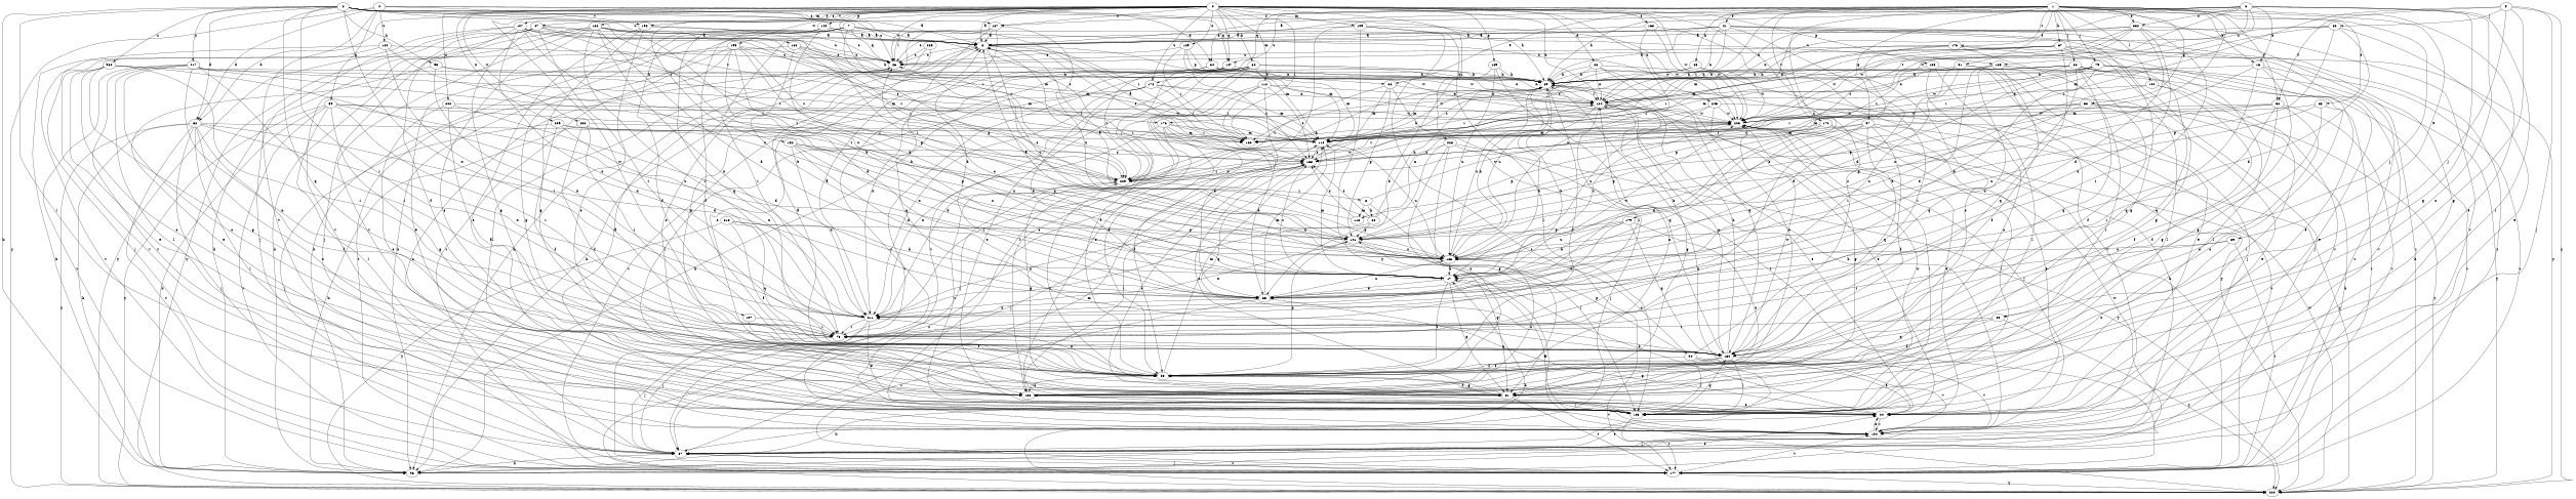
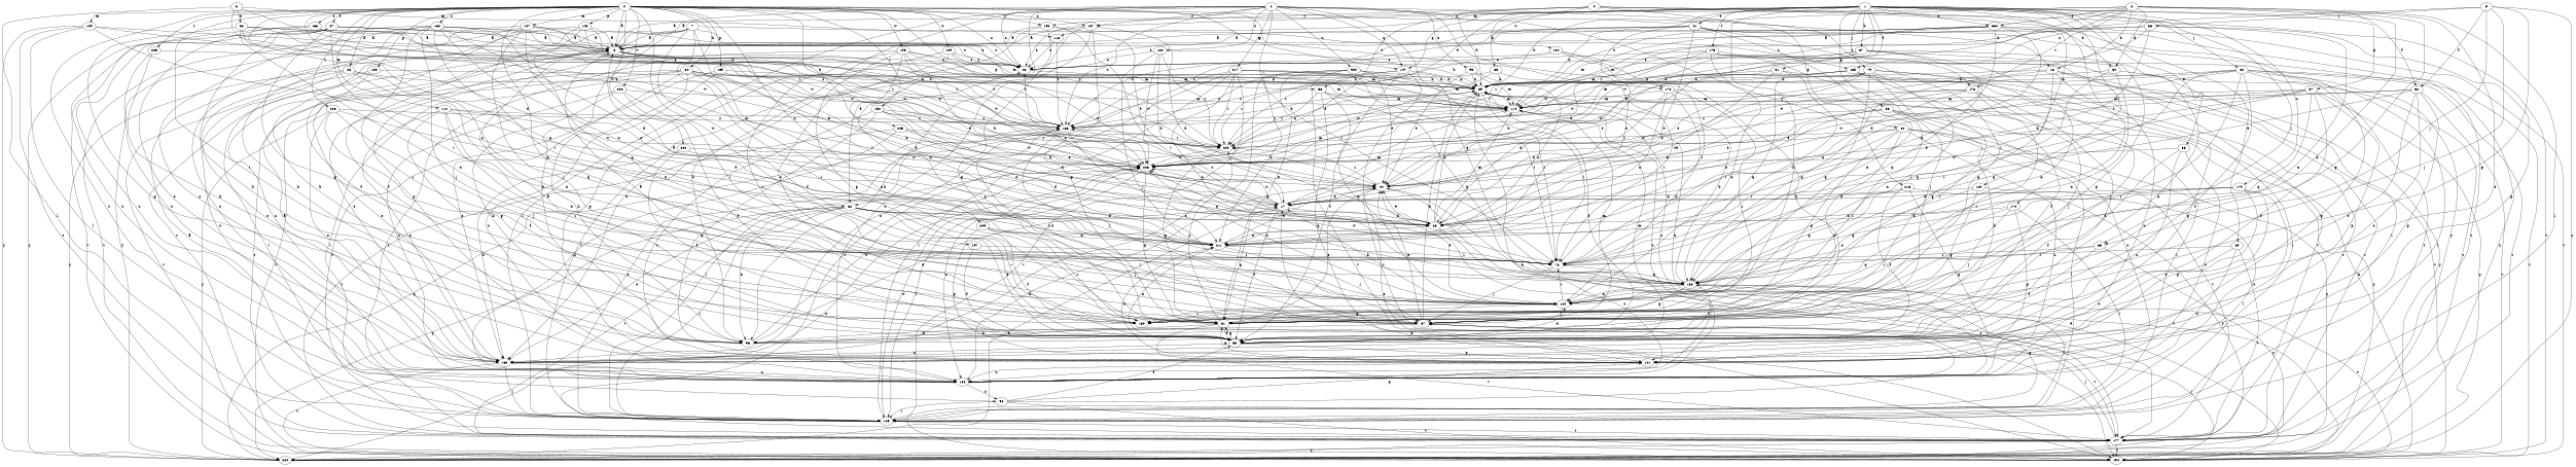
  strict digraph {
    0
    8
    16
    26
    28
    32
    47
    64
    94
    107
    109
    112
    124
    129
    135
    139
    140
    147
    152
    160
    162
    163
    167
    178
    193
    195
    197
    200
    202
    203
    n31 [label=245]
    209
    225
    228
    229
    168
    133
    114
    186
    150
    69
    194
    61
    177
    105
    220
    96
    211
    87
    53
    35
    78
    44
    141
    17
    36
    1
    38
    39
    41
    51
    52
    57
    58
    65
    67
    79
    82
    85
    100
    113
    n72 [label=332]
    170
    n74 [label=173]
    179
    2
    95
    176
    n79 [label=980]
    182
    213
    217
    3
    68
    4
    34
    59
    184
    5
    86
    6
    185
    7
    0 -> 8 [label=a]
    0 -> 16 [label=b]
    0 -> 26 [label=c]
    0 -> 28 [label=d]
    0 -> 32 [label=d]
    0 -> 47 [label=f]
    0 -> 64 [label=h]
    0 -> 94 [label=s]
    0 -> 107 [label=m]
    0 -> 109 [label=m]
    0 -> 112 [label=m]
    0 -> 124 [label=n]
    0 -> 129 [label=o]
    0 -> 135 [label=p]
    0 -> 139 [label=p]
    0 -> 140 [label=p]
    0 -> 147 [label=q]
    0 -> 152 [label=r]
    0 -> 160 [label=r]
    0 -> 162 [label=s]
    0 -> 163 [label=s]
    0 -> 167 [label=s]
    0 -> 178 [label=u]
    0 -> 193 [label=v]
    0 -> 195 [label=w]
    0 -> 197 [label=w]
    0 -> 200 [label=w]
    0 -> 202 [label=w]
    0 -> 203 [label=w]
    0 -> n31 [label=x]
    0 -> 209 [label=x]
-   0 -> 220 [label=z]
+   0 -> 225 [label=z]
    0 -> 228 [label=z]
    0 -> 229 [label=z]
    8 -> 26 [label=c]
    8 -> 203 [label=w]
    8 -> 229 [label=z]
    8 -> 168 [label=s]
    8 -> 133 [label=o]
    8 -> 114 [label=m]
    8 -> 186 [label=u]
    16 -> 186 [label=u]
    16 -> 150 [label=q]
    16 -> 69 [label=h]
    16 -> 194 [label=v]
    16 -> 61 [label=g]
    16 -> 177 [label=t]
    26 -> 69 [label=h]
    26 -> 105 [label=l]
    28 -> 124 [label=n]
    28 -> 133 [label=o]
    28 -> 186 [label=u]
    28 -> 150 [label=q]
    28 -> 69 [label=h]
    28 -> 220 [label=y]
    32 -> 160 [label=r]
    32 -> 133 [label=o]
    32 -> 177 [label=t]
    32 -> 105 [label=l]
    32 -> 220 [label=y]
    32 -> 96 [label=k]
    32 -> 211 [label=x]
    32 -> 87 [label=j]
    32 -> 53 [label=f]
    32 -> 35 [label=d]
    47 -> 8 [label=a]
    47 -> 26 [label=c]
    47 -> 229 [label=z]
    47 -> 186 [label=u]
    47 -> 194 [label=v]
    47 -> 61 [label=g]
    47 -> 220 [label=y]
    47 -> 96 [label=k]
    47 -> 78 [label=i]
    64 -> 124 [label=n]
    64 -> 133 [label=o]
    64 -> 114 [label=m]
    64 -> 69 [label=h]
    64 -> 194 [label=v]
    64 -> 177 [label=t]
    64 -> 105 [label=l]
    64 -> 96 [label=k]
    64 -> 211 [label=x]
    64 -> 44 [label=e]
    94 -> 194 [label=v]
    94 -> 105 [label=l]
    94 -> 53 [label=f]
    94 -> 44 [label=e]
    94 -> 141 [label=p]
    107 -> 8 [label=a]
    107 -> 229 [label=z]
    107 -> 168 [label=s]
    107 -> 114 [label=m]
    107 -> 186 [label=u]
    107 -> 220 [label=y]
    107 -> 211 [label=x]
    107 -> 87 [label=j]
    107 -> 53 [label=f]
    109 -> 8 [label=a]
    109 -> 203 [label=w]
    109 -> 177 [label=t]
    109 -> 105 [label=l]
    109 -> 220 [label=y]
    109 -> 211 [label=x]
    112 -> 124 [label=n]
    112 -> 160 [label=r]
    112 -> 203 [label=w]
    112 -> 168 [label=s]
    112 -> 133 [label=o]
    112 -> 53 [label=f]
    112 -> 35 [label=d]
    124 -> 160 [label=r]
    124 -> 203 [label=w]
    124 -> 61 [label=g]
    124 -> 87 [label=j]
    124 -> 78 [label=i]
    124 -> 44 [label=e]
    124 -> 17 [label=b]
    129 -> 26 [label=c]
    129 -> 124 [label=n]
    129 -> 160 [label=r]
    129 -> 114 [label=m]
    129 -> 36 [label=p]
    135 -> 133 [label=o]
    135 -> 69 [label=h]
    135 -> 194 [label=v]
    135 -> 105 [label=l]
    139 -> 186 [label=u]
    139 -> 69 [label=h]
    139 -> 177 [label=t]
    139 -> 35 [label=d]
    140 -> 8 [label=a]
    140 -> 203 [label=w]
    140 -> 150 [label=q]
    140 -> 96 [label=k]
    140 -> 53 [label=f]
    140 -> 17 [label=b]
    147 -> 229 [label=z]
    147 -> 168 [label=s]
    147 -> 69 [label=h]
    147 -> 194 [label=v]
    147 -> 53 [label=f]
    152 -> 168 [label=s]
    152 -> 186 [label=u]
    152 -> 211 [label=x]
    152 -> 35 [label=d]
    152 -> 141 [label=p]
    152 -> 17 [label=b]
    160 -> 8 [label=a]
    162 -> 8 [label=a]
    162 -> 26 [label=c]
    162 -> 160 [label=r]
    162 -> 133 [label=o]
    162 -> 194 [label=v]
    162 -> 96 [label=k]
    162 -> 211 [label=x]
    162 -> 87 [label=j]
    162 -> 35 [label=d]
    162 -> 78 [label=i]
    162 -> 17 [label=b]
    163 -> 8 [label=a]
    163 -> 203 [label=w]
    163 -> 133 [label=o]
    163 -> 186 [label=u]
    167 -> 8 [label=a]
-   167 -> 26 [label=l]
+   167 -> 26 [label=c]
    167 -> 186 [label=u]
    167 -> 61 [label=g]
    167 -> 96 [label=k]
    167 -> 35 [label=d]
    178 -> 124 [label=n]
    178 -> 160 [label=r]
    178 -> 114 [label=m]
    178 -> 105 [label=l]
    178 -> 211 [label=x]
    178 -> 35 [label=d]
    193 -> 8 [label=a]
    193 -> 133 [label=o]
    193 -> 61 [label=g]
-   193 -> 141 [label=i]
+   193 -> 78 [label=i]
    193 -> 44 [label=e]
    195 -> 26 [label=c]
    195 -> 168 [label=s]
    195 -> 114 [label=m]
    195 -> 61 [label=g]
    195 -> 177 [label=t]
    195 -> 35 [label=d]
    195 -> 44 [label=e]
    195 -> 141 [label=p]
    195 -> 17 [label=b]
    197 -> 53 [label=f]
    197 -> 78 [label=i]
    200 -> 203 [label=w]
    200 -> 133 [label=o]
    200 -> 53 [label=f]
    200 -> 35 [label=d]
    202 -> 114 [label=m]
    202 -> 186 [label=u]
    202 -> 96 [label=k]
    202 -> 53 [label=f]
    202 -> 78 [label=i]
    203 -> 114 [label=m]
    203 -> 186 [label=u]
    203 -> 61 [label=g]
    203 -> 105 [label=l]
    203 -> 44 [label=e]
    n31 -> 203 [label=w]
    n31 -> 229 [label=z]
    n31 -> 186 [label=u]
    n31 -> 177 [label=t]
    n31 -> 44 [label=e]
    209 -> 160 [label=r]
    209 -> 211 [label=x]
    209 -> 87 [label=j]
    209 -> 53 [label=f]
    209 -> 141 [label=p]
    225 -> 26 [label=c]
    225 -> 133 [label=o]
    225 -> 96 [label=k]
    228 -> 168 [label=s]
    228 -> 133 [label=o]
    228 -> 61 [label=g]
    228 -> 220 [label=y]
    228 -> 211 [label=x]
    228 -> 87 [label=j]
    229 -> 203 [label=w]
    229 -> 69 [label=h]
    229 -> 61 [label=g]
    168 -> 229 [label=z]
    168 -> 150 [label=q]
    168 -> 69 [label=h]
    168 -> 105 [label=l]
    168 -> 87 [label=j]
    133 -> 186 [label=u]
    133 -> 194 [label=v]
    133 -> 105 [label=l]
    114 -> 168 [label=s]
    114 -> 186 [label=u]
    186 -> 8 [label=a]
    186 -> 94 [label=u]
    186 -> 69 [label=h]
    186 -> 17 [label=b]
    150 -> 124 [label=n]
    150 -> 203 [label=w]
    150 -> 69 [label=h]
    150 -> 194 [label=v]
    150 -> 61 [label=g]
    150 -> 105 [label=l]
    150 -> 53 [label=f]
    69 -> 114 [label=m]
    69 -> 186 [label=u]
    69 -> 53 [label=f]
-   69 -> 124 [label=i]
+   69 -> 78 [label=i]
    194 -> 69 [label=h]
    194 -> 87 [label=j]
    194 -> 44 [label=e]
    194 -> 17 [label=b]
    61 -> 229 [label=z]
-   61 -> 168 [label=s]
+   61 -> 168 [label=y]
    61 -> 177 [label=t]
    61 -> 96 [label=k]
    61 -> 53 [label=f]
    61 -> 44 [label=e]
    177 -> 69 [label=h]
    177 -> 194 [label=v]
    177 -> 220 [label=y]
    177 -> 87 [label=j]
    105 -> 8 [label=a]
    105 -> 203 [label=w]
    105 -> 168 [label=s]
    105 -> 150 [label=q]
    105 -> 177 [label=t]
    220 -> 203 [label=w]
    220 -> 168 [label=s]
    220 -> 17 [label=b]
    96 -> 203 [label=w]
    96 -> 44 [label=e]
    211 -> 8 [label=a]
    211 -> 87 [label=j]
    211 -> 78 [label=i]
    211 -> 44 [label=e]
    87 -> 26 [label=c]
    87 -> 114 [label=m]
    87 -> 69 [label=h]
    87 -> 177 [label=t]
    87 -> 96 [label=k]
    87 -> 44 [label=e]
    53 -> 8 [label=a]
    53 -> 124 [label=n]
    53 -> 133 [label=o]
    53 -> 114 [label=m]
    53 -> 61 [label=g]
    53 -> 211 [label=x]
    53 -> 141 [label=p]
    35 -> 114 [label=m]
    35 -> 186 [label=u]
    35 -> 69 [label=h]
    35 -> 177 [label=t]
    35 -> 211 [label=x]
    35 -> 44 [label=e]
    78 -> 150 [label=q]
    78 -> 87 [label=j]
    44 -> 229 [label=z]
    44 -> 194 [label=v]
    44 -> 17 [label=b]
    141 -> 186 [label=u]
    141 -> 61 [label=g]
    141 -> 211 [label=x]
    17 -> 26 [label=c]
    17 -> 203 [label=w]
    17 -> 168 [label=s]
    17 -> 114 [label=m]
    17 -> 61 [label=g]
    17 -> 53 [label=f]
    17 -> 35 [label=d]
    36 -> 124 [label=n]
    36 -> 229 [label=z]
    36 -> 114 [label=m]
    36 -> 150 [label=q]
    36 -> 141 [label=p]
    1 -> 147 [label=q]
    1 -> 160 [label=r]
    1 -> 167 [label=s]
    1 -> 178 [label=u]
    1 -> 44 [label=e]
    1 -> 36 [label=e]
    1 -> 38 [label=e]
    1 -> 39 [label=e]
    1 -> 41 [label=e]
    1 -> 51 [label=f]
    1 -> 52 [label=f]
    1 -> 57 [label=g]
    1 -> 58 [label=g]
    1 -> 65 [label=h]
    1 -> 67 [label=h]
    1 -> 79 [label=j]
    1 -> 82 [label=j]
    1 -> 85 [label=j]
    1 -> 100 [label=l]
    1 -> 113 [label=m]
    1 -> n72 [label=o]
    1 -> 170 [label=t]
    1 -> n74 [label=t]
    1 -> 179 [label=u]
    38 -> 203 [label=w]
    38 -> 133 [label=o]
    38 -> 186 [label=u]
    38 -> 53 [label=f]
    39 -> 133 [label=o]
    39 -> 186 [label=u]
    39 -> 177 [label=t]
    39 -> 78 [label=i]
    41 -> 8 [label=a]
    41 -> 26 [label=c]
    41 -> 124 [label=n]
    41 -> 168 [label=s]
    41 -> 69 [label=h]
    41 -> 61 [label=g]
    41 -> 177 [label=t]
    41 -> 220 [label=y]
    41 -> 35 [label=d]
    51 -> 69 [label=h]
    51 -> 87 [label=j]
    51 -> 35 [label=d]
    51 -> 78 [label=i]
    51 -> 44 [label=e]
    52 -> 203 [label=w]
    52 -> 133 [label=o]
    52 -> 114 [label=m]
    52 -> 194 [label=v]
    52 -> 53 [label=f]
    52 -> 78 [label=i]
    52 -> 141 [label=p]
    57 -> 114 [label=m]
    57 -> 150 [label=q]
    57 -> 220 [label=y]
    57 -> 53 [label=f]
    57 -> 78 [label=i]
    57 -> 44 [label=e]
    57 -> 141 [label=p]
    57 -> 17 [label=b]
    58 -> 160 [label=r]
    58 -> 203 [label=w]
    58 -> 168 [label=s]
    58 -> 186 [label=u]
    58 -> 220 [label=y]
    58 -> 96 [label=k]
    58 -> 44 [label=e]
    65 -> 203 [label=w]
    65 -> 168 [label=s]
    65 -> 69 [label=h]
    65 -> 78 [label=i]
    67 -> 26 [label=c]
    67 -> 124 [label=n]
    67 -> 203 [label=w]
    67 -> 114 [label=m]
    67 -> 150 [label=q]
    67 -> 61 [label=g]
    67 -> 96 [label=k]
    67 -> 44 [label=e]
    79 -> 124 [label=n]
    79 -> 160 [label=r]
    79 -> 203 [label=w]
    79 -> 150 [label=q]
    79 -> 69 [label=h]
    79 -> 220 [label=y]
    79 -> 44 [label=e]
    79 -> 141 [label=p]
    79 -> 17 [label=b]
    82 -> 160 [label=r]
    82 -> 114 [label=m]
    82 -> 150 [label=q]
    82 -> 69 [label=h]
    82 -> 194 [label=v]
    82 -> 177 [label=t]
    82 -> 105 [label=l]
    82 -> 211 [label=x]
    82 -> 53 [label=f]
    82 -> 141 [label=p]
    85 -> 150 [label=q]
    85 -> 220 [label=y]
    85 -> 53 [label=f]
    85 -> 78 [label=i]
    100 -> 124 [label=n]
    100 -> 61 [label=g]
    100 -> 105 [label=l]
    100 -> 17 [label=b]
    113 -> 26 [label=c]
    113 -> 168 [label=s]
    n72 -> 8 [label=a]
    n72 -> 203 [label=w]
    n72 -> 229 [label=z]
    n72 -> 168 [label=s]
    n72 -> 114 [label=m]
    n72 -> 194 [label=v]
    n72 -> 211 [label=x]
    n72 -> 35 [label=d]
    n72 -> 78 [label=i]
    170 -> 160 [label=r]
    170 -> 105 [label=l]
    170 -> 87 [label=j]
    170 -> 35 [label=d]
    170 -> 141 [label=p]
    n74 -> 26 [label=c]
    n74 -> 124 [label=n]
    n74 -> 229 [label=z]
    n74 -> 177 [label=t]
    n74 -> 105 [label=l]
    n74 -> 87 [label=j]
    n74 -> 17 [label=b]
    179 -> 133 [label=o]
    179 -> 186 [label=u]
    179 -> 150 [label=q]
    179 -> 211 [label=x]
    179 -> 141 [label=p]
    179 -> 17 [label=b]
    2 -> 8 [label=a]
    2 -> 26 [label=c]
    2 -> 32 [label=d]
    2 -> 147 [label=q]
    2 -> 167 [label=s]
    2 -> 168 [label=s]
    2 -> 150 [label=q]
    2 -> 105 [label=l]
    2 -> 96 [label=k]
    2 -> 211 [label=x]
    2 -> 78 [label=i]
    2 -> 95 [label=k]
    2 -> 176 [label=t]
    2 -> n79 [label=u]
    2 -> 182 [label=u]
+   2 -> 213 [label=y]
    2 -> 217 [label=y]
    95 -> 114 [label=m]
    95 -> 69 [label=h]
    95 -> 211 [label=x]
    95 -> 44 [label=e]
    176 -> 160 [label=r]
    176 -> 114 [label=m]
    176 -> 211 [label=x]
    176 -> 87 [label=j]
    176 -> 53 [label=f]
    176 -> 35 [label=d]
    176 -> 78 [label=i]
    n79 -> 133 [label=o]
    n79 -> 69 [label=h]
    n79 -> 194 [label=v]
    n79 -> 61 [label=g]
    n79 -> 211 [label=x]
    n79 -> 78 [label=i]
    n79 -> 44 [label=e]
    182 -> 26 [label=c]
    182 -> 203 [label=w]
    182 -> 229 [label=z]
    182 -> 69 [label=h]
    182 -> 87 [label=j]
    182 -> 17 [label=b]
    213 -> 150 [label=q]
    213 -> 220 [label=y]
    213 -> 53 [label=f]
    213 -> 141 [label=p]
    213 -> 17 [label=b]
    217 -> 229 [label=z]
    217 -> 133 [label=o]
    217 -> 114 [label=m]
    217 -> 150 [label=n]
    217 -> 69 [label=h]
    217 -> 194 [label=v]
    217 -> 177 [label=t]
    217 -> 105 [label=l]
    217 -> 78 [label=i]
    3 -> 203 [label=w]
-   229 -> 3 [label=z]
+   3 -> 229 [label=z]
    3 -> 105 [label=l]
    3 -> 113 [label=m]
    3 -> 68 [label=h]
    68 -> 8 [label=a]
    68 -> 124 [label=n]
    68 -> 168 [label=s]
    68 -> 69 [label=h]
    68 -> 211 [label=x]
    68 -> 141 [label=p]
    4 -> 32 [label=d]
    4 -> 193 [label=v]
    4 -> 69 [label=h]
    4 -> 194 [label=v]
    4 -> 220 [label=y]
    4 -> 34 [label=d]
    4 -> 59 [label=g]
    4 -> 184 [label=u]
    34 -> 124 [label=n]
    34 -> 150 [label=q]
    34 -> 69 [label=h]
    34 -> 177 [label=t]
    59 -> 203 [label=w]
    59 -> 229 [label=z]
    59 -> 186 [label=u]
    59 -> 61 [label=g]
    59 -> 177 [label=t]
    59 -> 105 [label=l]
    59 -> 220 [label=y]
    59 -> 96 [label=k]
    59 -> 78 [label=i]
    184 -> 26 [label=c]
    184 -> 229 [label=z]
    184 -> 177 [label=t]
    184 -> 96 [label=k]
    184 -> 78 [label=i]
    5 -> 229 [label=z]
    5 -> 61 [label=g]
    5 -> 220 [label=y]
    5 -> 87 [label=j]
    5 -> 52 [label=f]
    5 -> 85 [label=j]
    5 -> 86 [label=j]
    86 -> 8 [label=a]
    86 -> 124 [label=n]
    86 -> 114 [label=m]
    86 -> 35 [label=d]
    86 -> 44 [label=e]
    86 -> 141 [label=p]
    6 -> 8 [label=a]
    6 -> 16 [label=b]
    6 -> 124 [label=n]
    6 -> 203 [label=w]
    6 -> 133 [label=o]
    6 -> 69 [label=h]
    6 -> 61 [label=g]
    6 -> 105 [label=l]
    6 -> n72 [label=o]
    6 -> 176 [label=t]
    6 -> 34 [label=d]
    6 -> 185 [label=u]
    185 -> 150 [label=q]
    185 -> 69 [label=h]
    185 -> 177 [label=t]
    185 -> 105 [label=l]
    185 -> 53 [label=f]
    185 -> 35 [label=d]
    7 -> 8 [label=a]
-   7 -> 26 [label=q]
+   7 -> 26 [label=c]
    7 -> 160 [label=r]
    7 -> 177 [label=t]
    7 -> 96 [label=k]
    7 -> 53 [label=f]
    7 -> 78 [label=i]
    7 -> 141 [label=p]
    7 -> 185 [label=u]
  }
